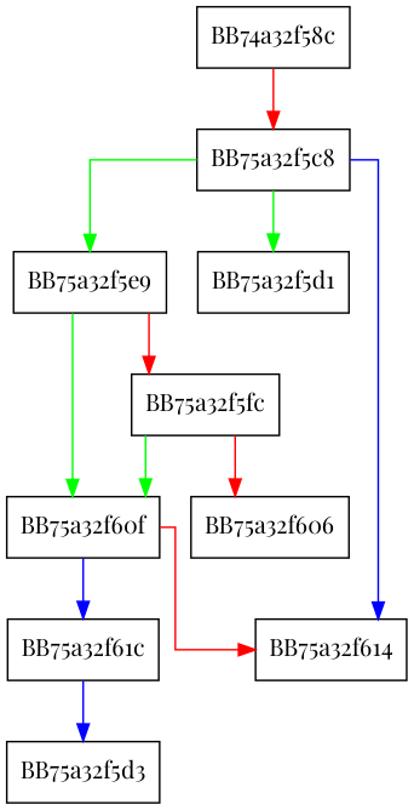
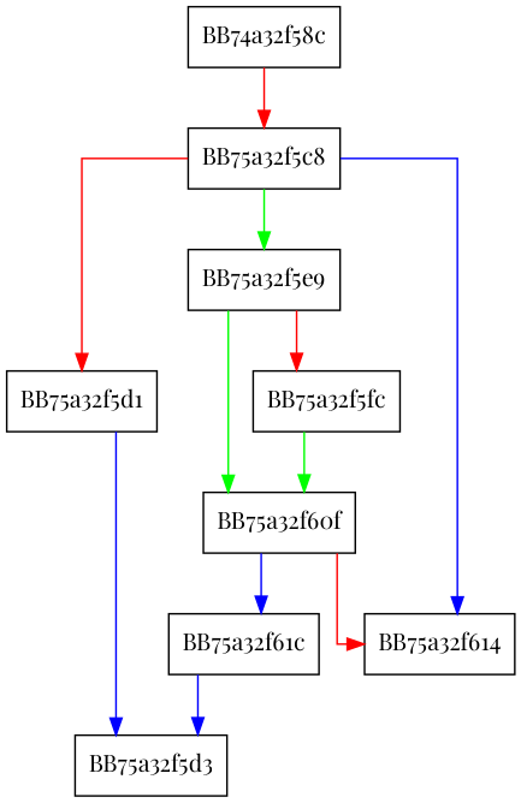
  digraph {
    fontname="Playfair Display"
    splines=ortho
    node [fontname="Playfair Display" shape=box]
    edge [color=red fontname="Playfair Display"]
    n1 [label=BB74a32f58c]
    BB75a32f5c8
    BB75a32f5e9
    BB75a32f5d1
    BB75a32f614
    BB75a32f60f
    BB75a32f5fc
    BB75a32f5d3
    BB75a32f61c
-   BB75a32f606
    n1 -> BB75a32f5c8
    BB75a32f5c8 -> BB75a32f5e9 [color=green]
-   BB75a32f5c8 -> BB75a32f5d1 [color=green]
+   BB75a32f5c8 -> BB75a32f5d1
    BB75a32f5c8 -> BB75a32f614 [color=blue]
    BB75a32f5e9 -> BB75a32f60f [color=green]
    BB75a32f5e9 -> BB75a32f5fc
+   BB75a32f5d1 -> BB75a32f5d3 [color=blue]
    BB75a32f60f -> BB75a32f614
    BB75a32f60f -> BB75a32f61c [color=blue]
    BB75a32f5fc -> BB75a32f60f [color=green]
-   BB75a32f5fc -> BB75a32f606
    BB75a32f61c -> BB75a32f5d3 [color=blue]
  }
